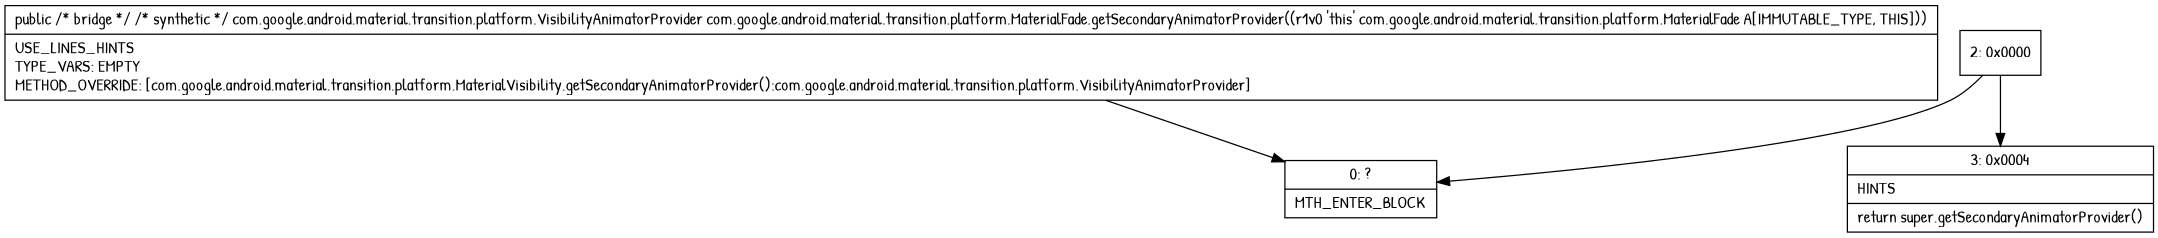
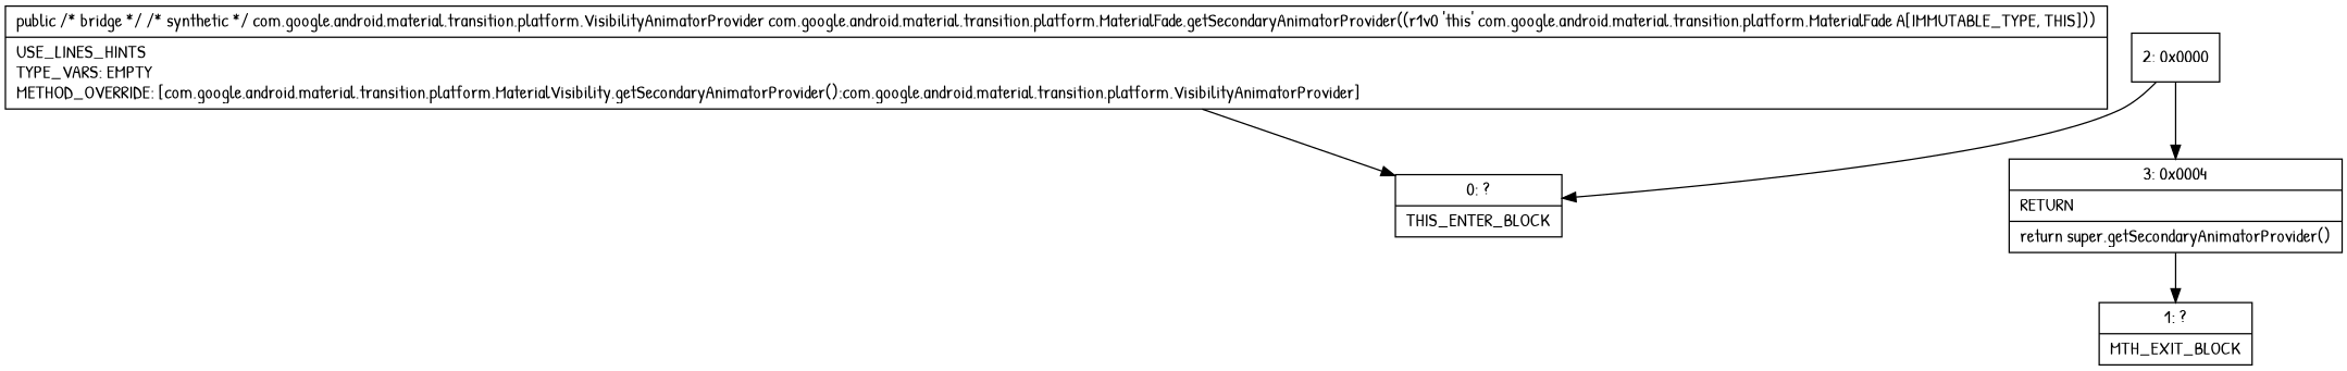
  digraph {
    fontname="Patrick Hand"
    node [fontname="Patrick Hand" shape=record]
    edge [fontname="Patrick Hand"]
-   n1 [label="{0\:\ ?|MTH_ENTER_BLOCK\l}"]
+   n1 [label="{0\:\ ?|THIS_ENTER_BLOCK\l}"]
    n2 [label="{2\:\ 0x0000}"]
-   n3 [label="{3\:\ 0x0004|HINTS\l|return super.getSecondaryAnimatorProvider()\l}"]
+   n3 [label="{3\:\ 0x0004|RETURN\l|return super.getSecondaryAnimatorProvider()\l}"]
+   n4 [label="{1\:\ ?|MTH_EXIT_BLOCK\l}"]
    n5 [label="{public \/* bridge *\/ \/* synthetic *\/ com.google.android.material.transition.platform.VisibilityAnimatorProvider com.google.android.material.transition.platform.MaterialFade.getSecondaryAnimatorProvider((r1v0 'this' com.google.android.material.transition.platform.MaterialFade A[IMMUTABLE_TYPE, THIS]))  | USE_LINES_HINTS\lTYPE_VARS: EMPTY\lMETHOD_OVERRIDE: [com.google.android.material.transition.platform.MaterialVisibility.getSecondaryAnimatorProvider():com.google.android.material.transition.platform.VisibilityAnimatorProvider]\l}"]
    n2 -> n1
    n2 -> n3
+   n3 -> n4
    n5 -> n1
  }
